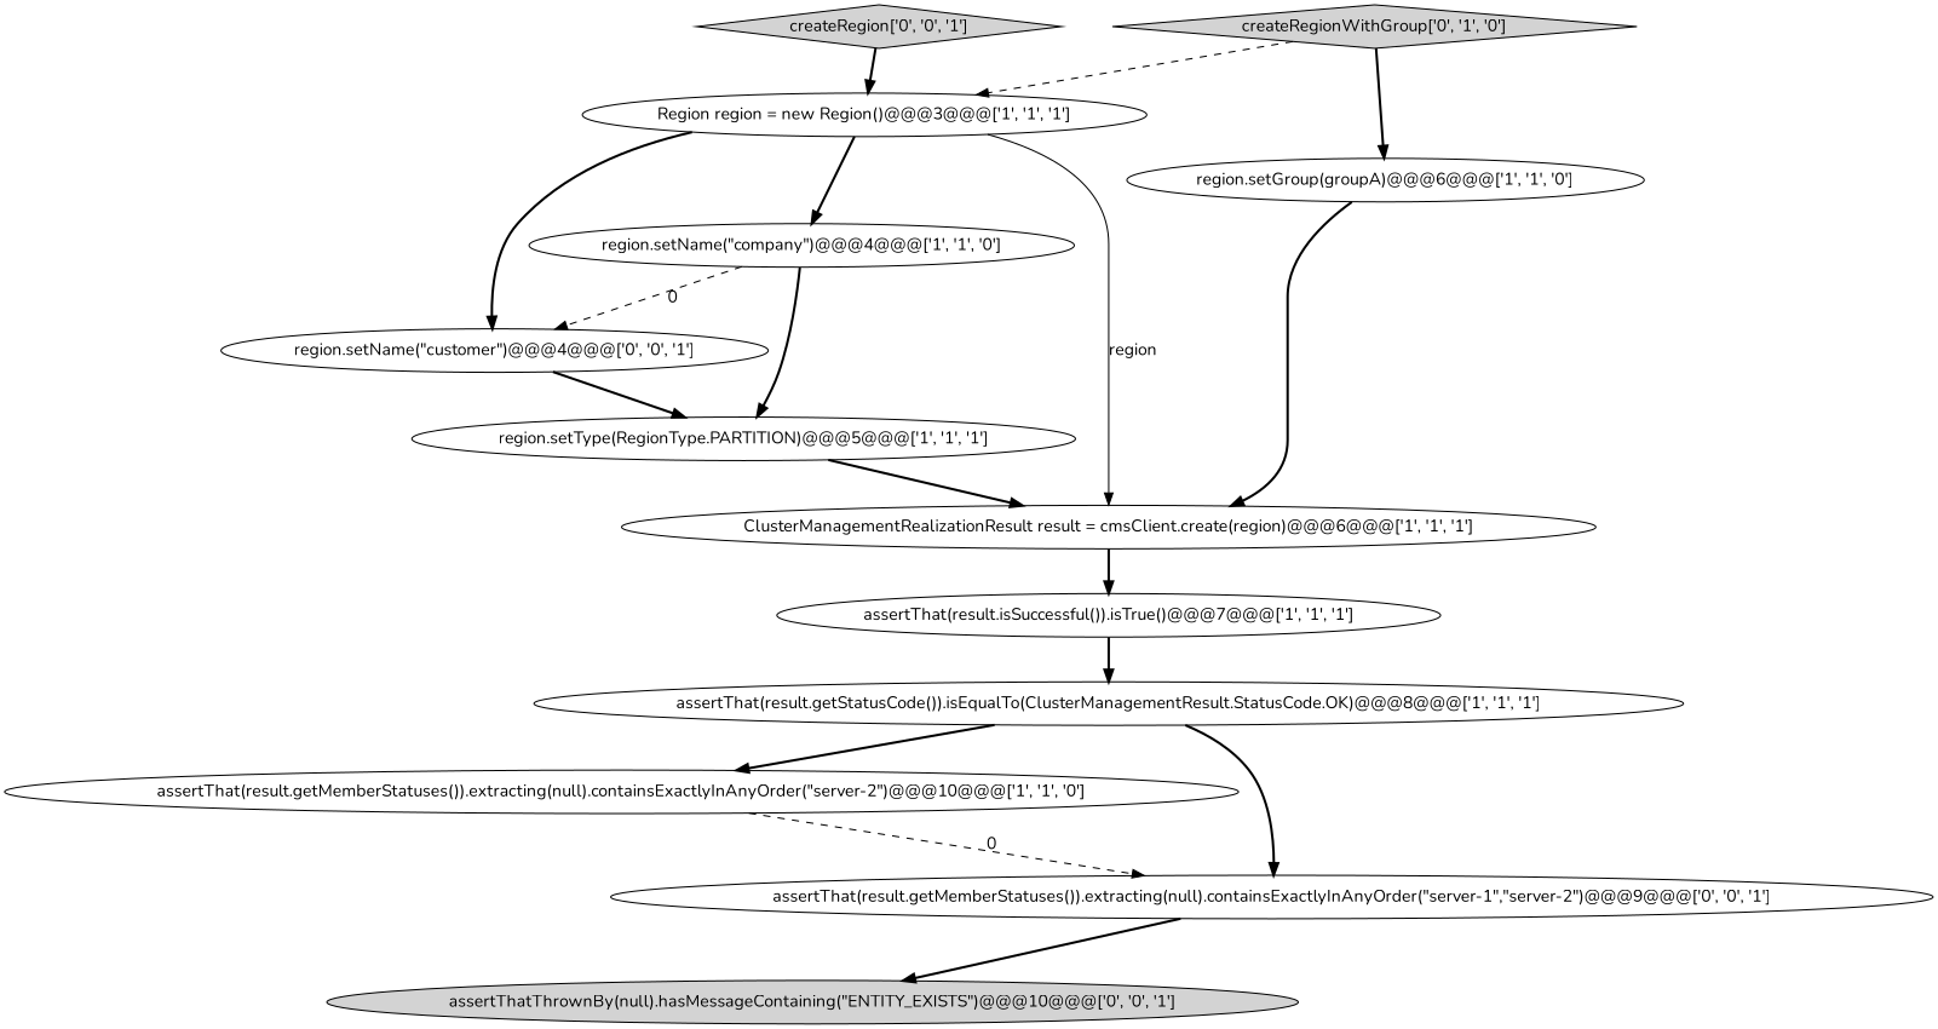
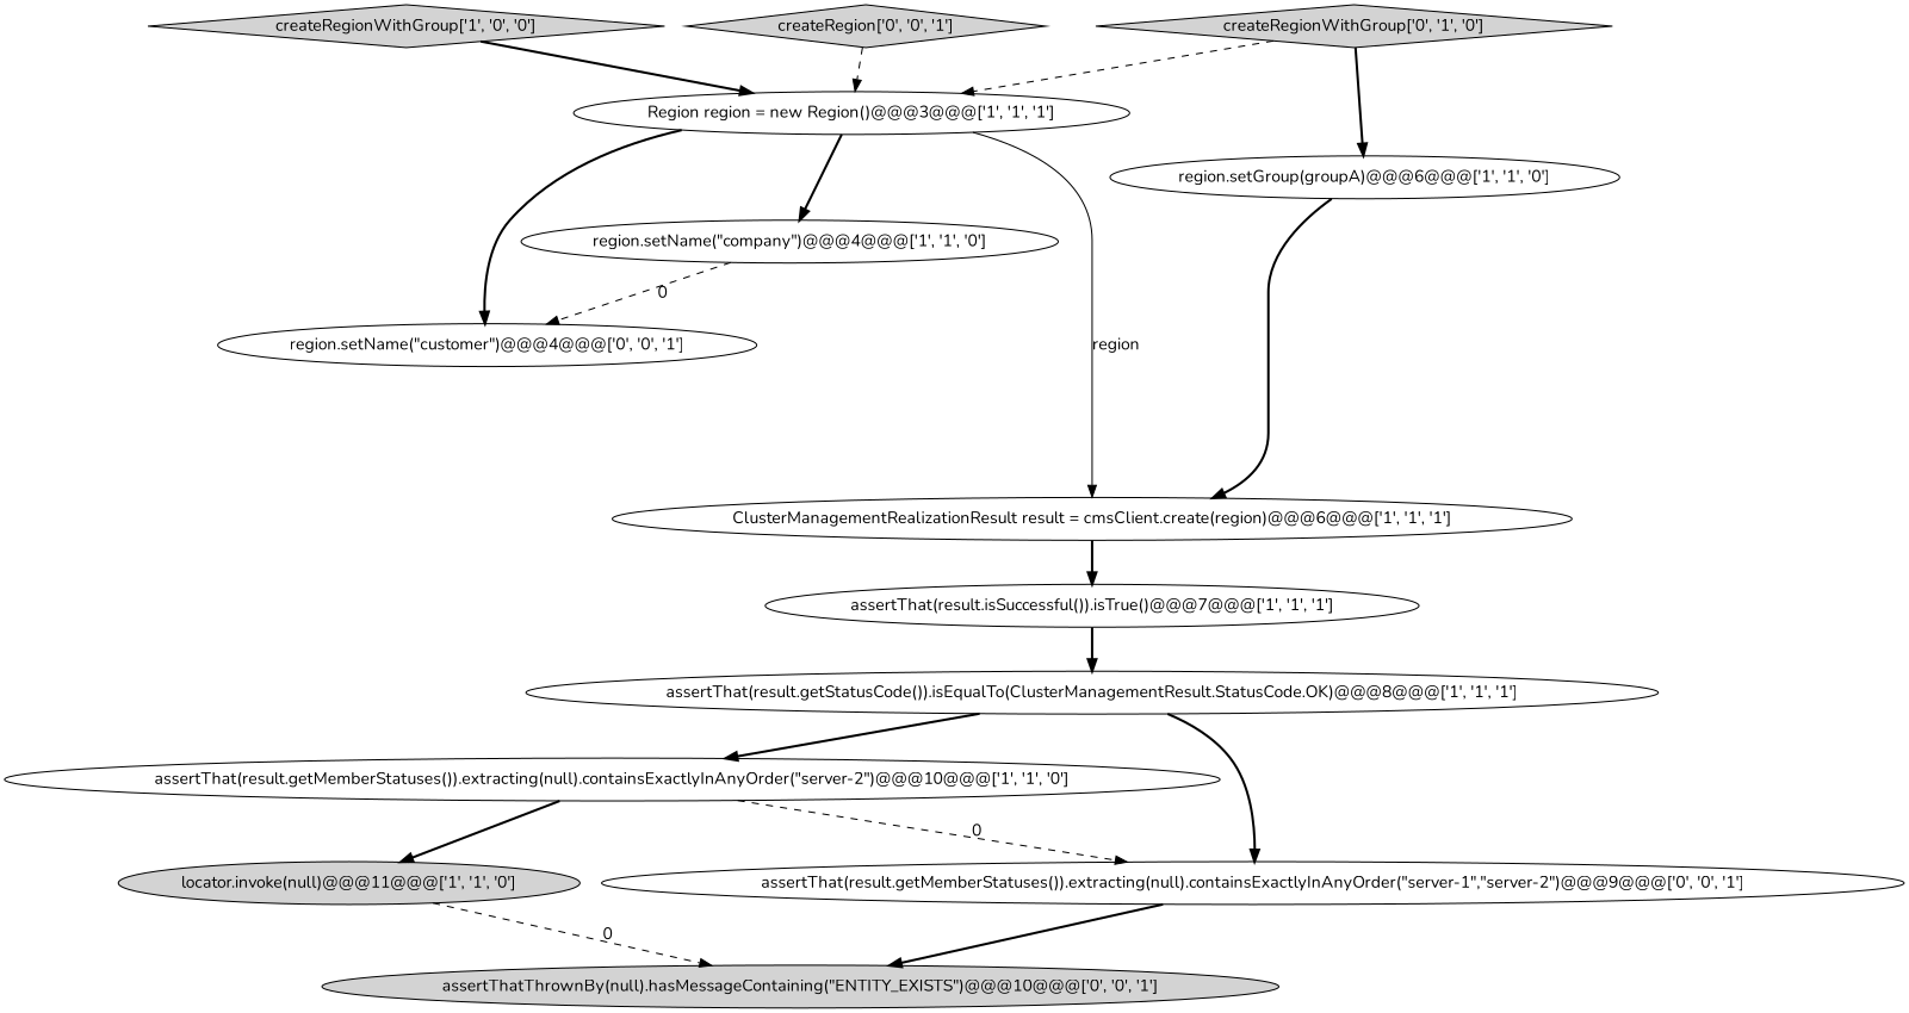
  digraph {
    fontname=Nunito
    node [fillcolor=white fontname=Nunito shape=ellipse style=filled]
    edge [fontname=Nunito style=bold]
    n1 [label="region.setName(\"customer\")@@@4@@@['0', '0', '1']"]
-   n2 [label="region.setType(RegionType.PARTITION)@@@5@@@['1', '1', '1']"]
    n3 [label="ClusterManagementRealizationResult result = cmsClient.create(region)@@@6@@@['1', '1', '1']"]
+   n4 [fillcolor=lightgray label="createRegionWithGroup['1', '0', '0']" shape=diamond]
    n5 [label="Region region = new Region()@@@3@@@['1', '1', '1']"]
    n6 [label="region.setName(\"company\")@@@4@@@['1', '1', '0']"]
+   n7 [fillcolor=lightgray label="locator.invoke(null)@@@11@@@['1', '1', '0']"]
    n8 [fillcolor=lightgray label="assertThatThrownBy(null).hasMessageContaining(\"ENTITY_EXISTS\")@@@10@@@['0', '0', '1']"]
    n9 [label="region.setGroup(groupA)@@@6@@@['1', '1', '0']"]
    n10 [label="assertThat(result.isSuccessful()).isTrue()@@@7@@@['1', '1', '1']"]
    n11 [label="assertThat(result.getStatusCode()).isEqualTo(ClusterManagementResult.StatusCode.OK)@@@8@@@['1', '1', '1']"]
    n12 [label="assertThat(result.getMemberStatuses()).extracting(null).containsExactlyInAnyOrder(\"server-2\")@@@10@@@['1', '1', '0']"]
    n13 [label="assertThat(result.getMemberStatuses()).extracting(null).containsExactlyInAnyOrder(\"server-1\",\"server-2\")@@@9@@@['0', '0', '1']"]
    n14 [fillcolor=lightgray label="createRegion['0', '0', '1']" shape=diamond]
    n15 [fillcolor=lightgray label="createRegionWithGroup['0', '1', '0']" shape=diamond]
-   n1 -> n2
-   n2 -> n3
    n3 -> n10
+   n4 -> n5
    n5 -> n1
    n5 -> n3 [label=region style=solid]
    n5 -> n6
    n6 -> n1 [label=0 style=dashed]
-   n6 -> n2
+   n7 -> n8 [label=0 style=dashed]
    n9 -> n3
    n10 -> n11
    n11 -> n12
    n11 -> n13
+   n12 -> n7
    n12 -> n13 [label=0 style=dashed]
    n13 -> n8
-   n14 -> n5
+   n14 -> n5 [style=dashed]
    n15 -> n5 [style=dashed]
    n15 -> n9
  }
